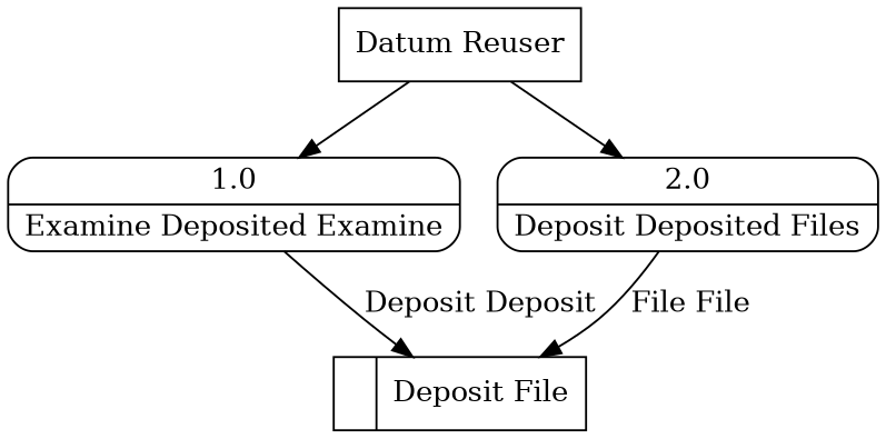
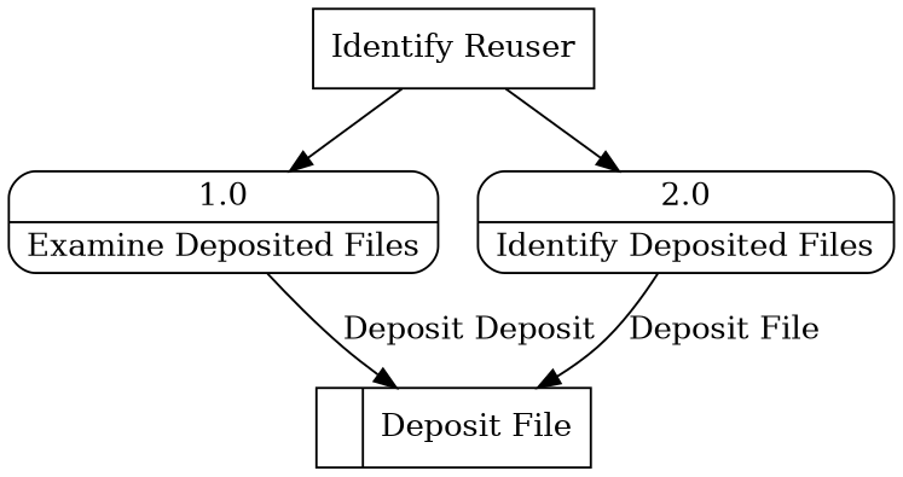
  digraph {
    node [shape=Mrecord]
    n1 [label="<f0>  |<f1> Deposit File " shape=record]
-   n2 [label="Datum Reuser" shape=box]
-   n3 [label="{<f0> 1.0|<f1> Examine Deposited Examine }"]
-   n4 [label="{<f0> 2.0|<f1> Deposit Deposited Files }"]
+   n2 [label="Identify Reuser" shape=box]
+   n3 [label="{<f0> 1.0|<f1> Examine Deposited Files }"]
+   n4 [label="{<f0> 2.0|<f1> Identify Deposited Files }"]
    n2 -> n3
    n2 -> n4
    n3 -> n1 [label="Deposit Deposit"]
-   n4 -> n1 [label="File File"]
+   n4 -> n1 [label="Deposit File"]
  }
